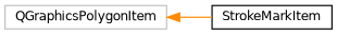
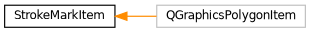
  digraph {
    rankdir=LR
    node [fillcolor=white fontname=Helvetica fontsize=10 shape=record style=filled]
    n1 [color=grey75 height=0.2 label=QGraphicsPolygonItem width=0.4]
    n2 [color=black height=0.2 label=StrokeMarkItem width=0.4]
-   n1 -> n2 [color=darkorange dir=back fontname=Helvetica fontsize=10 labelfontname=Helvetica labelfontsize=10 style=solid]
+   n2 -> n1 [color=darkorange dir=back fontname=Helvetica fontsize=10 labelfontname=Helvetica labelfontsize=10 style=solid]
  }
